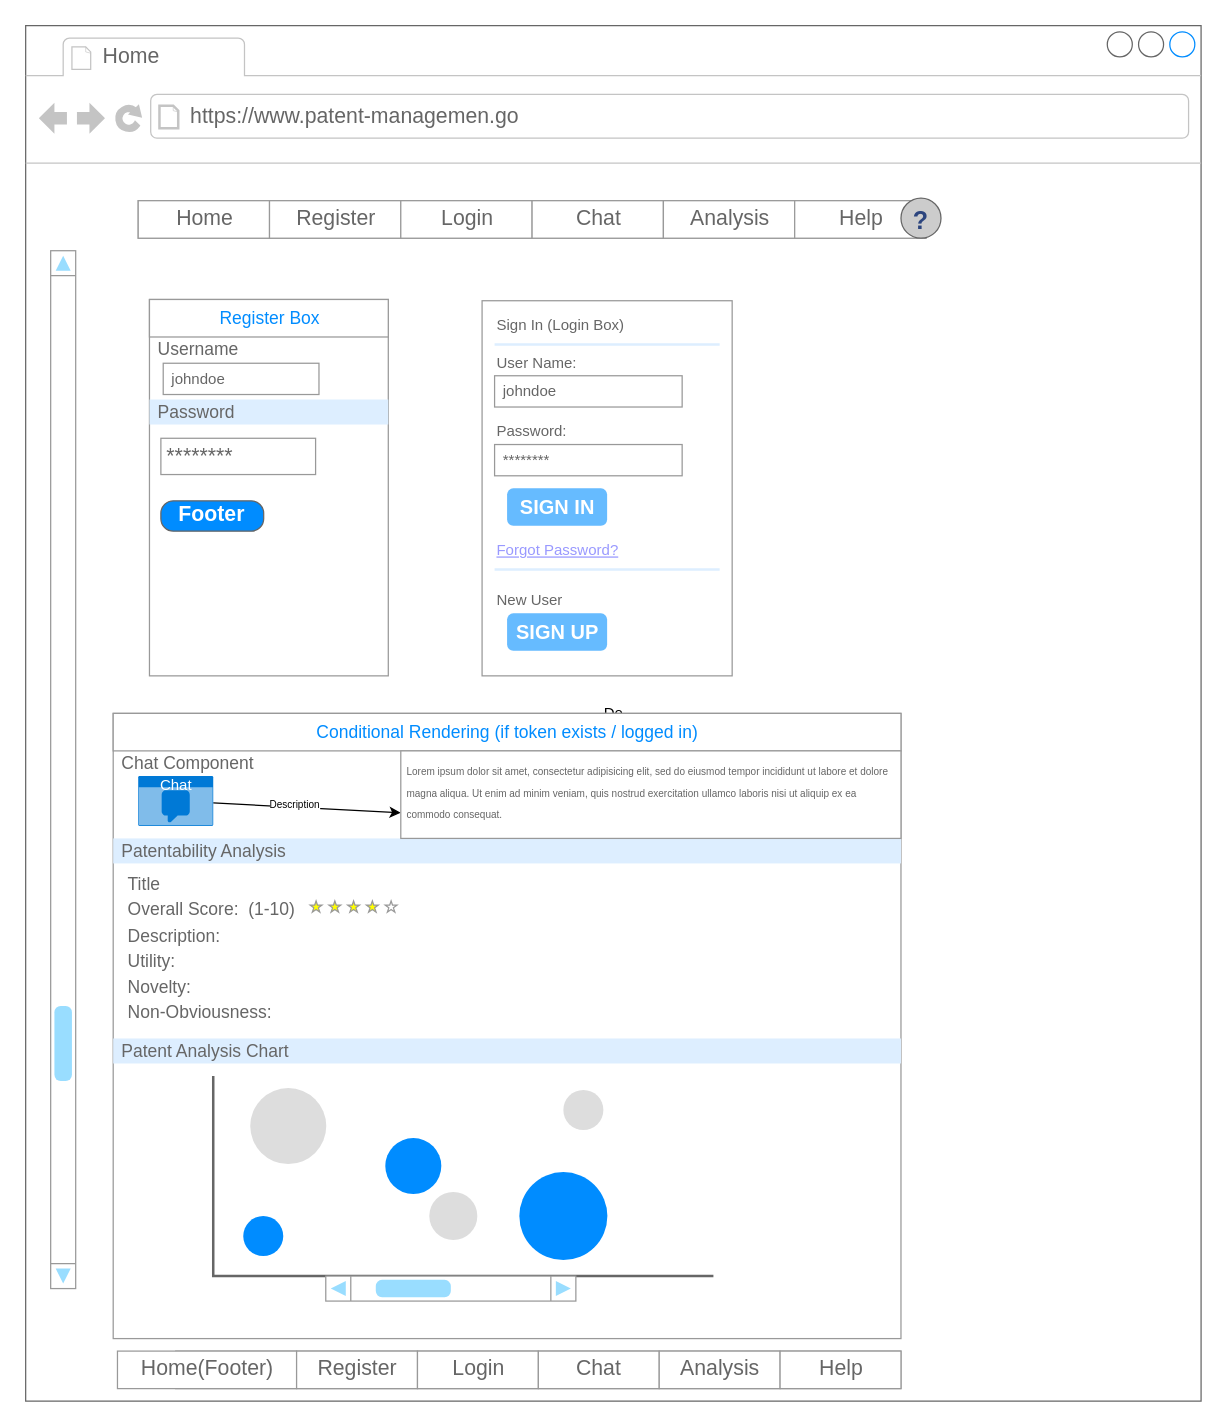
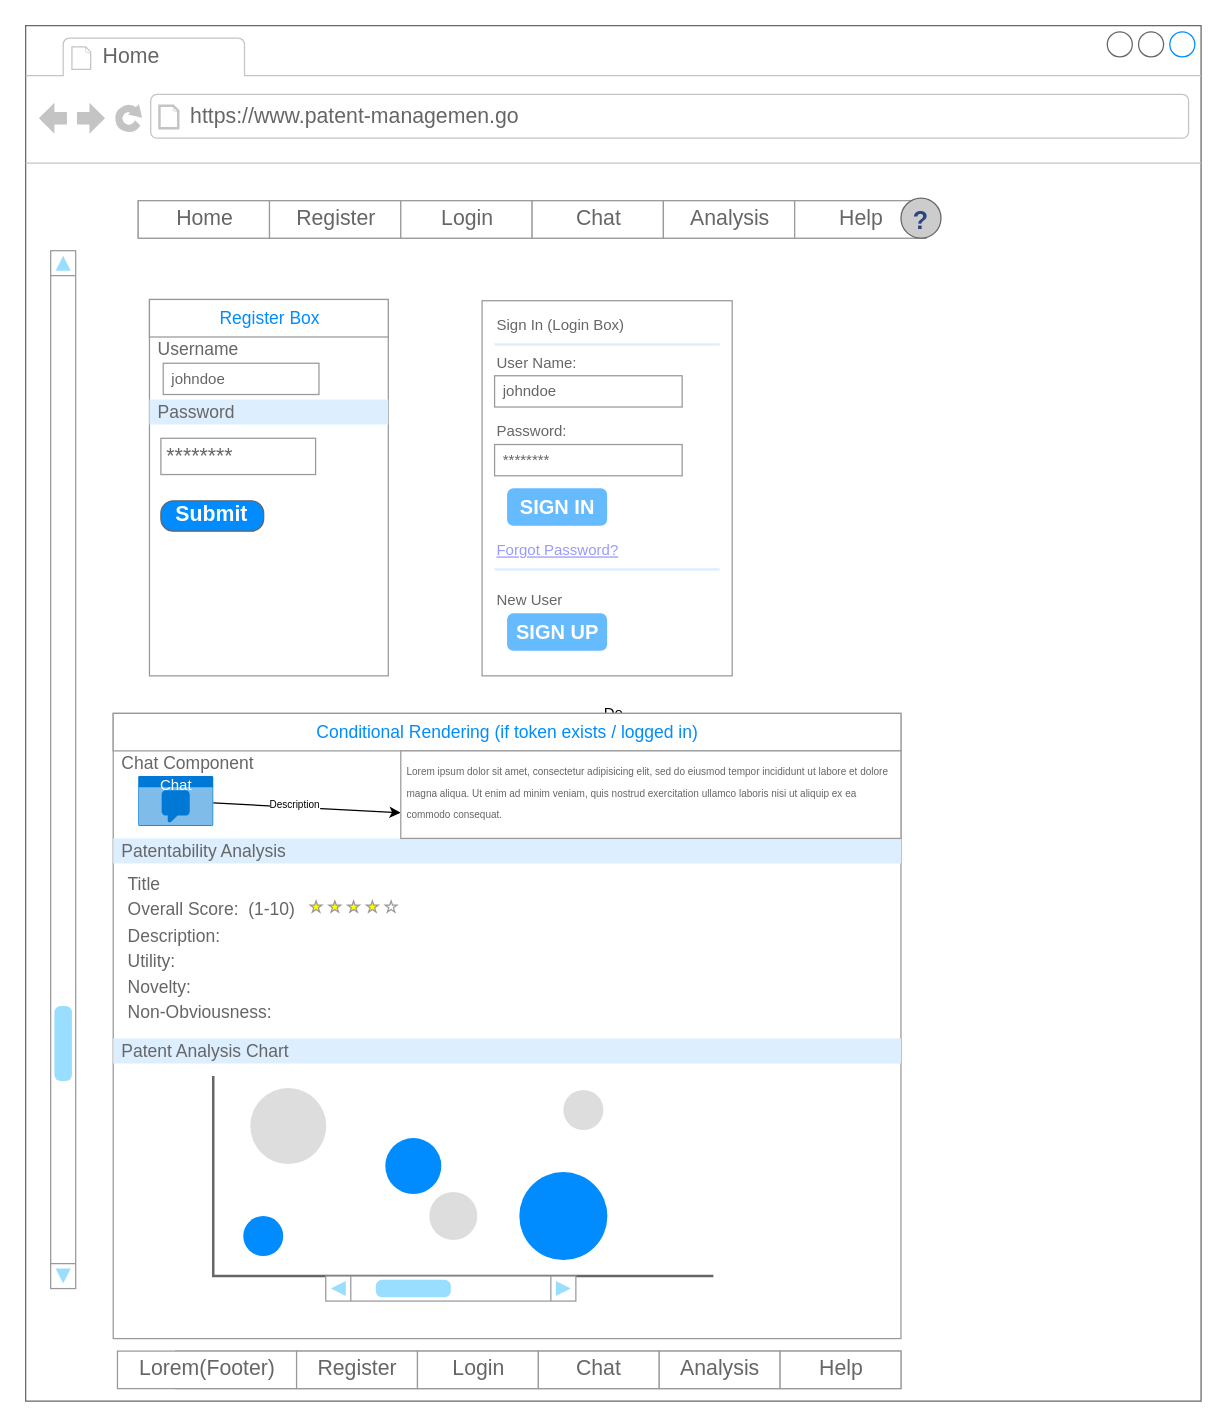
  <mxCell id="0" />
  <mxCell id="1" parent="0" />
  <mxCell id="2" value="De" style="strokeWidth=1;shadow=0;dashed=0;align=center;html=1;shape=mxgraph.mockup.containers.browserWindow;rSize=0;strokeColor=#666666;strokeColor2=#008cff;strokeColor3=#c4c4c4;mainText=,;recursiveResize=0;" vertex="1" parent="1"><mxGeometry y="20" width="940" height="1100" as="geometry" x="20" /></mxCell>
  <mxCell id="3" value="Home" style="strokeWidth=1;shadow=0;dashed=0;align=center;html=1;shape=mxgraph.mockup.containers.anchor;fontSize=17;fontColor=#666666;align=left;" vertex="1" parent="2"><mxGeometry x="60" y="12" width="110" height="26" as="geometry" /></mxCell>
  <mxCell id="4" value="https://www.patent-managemen.go" style="strokeWidth=1;shadow=0;dashed=0;align=center;html=1;shape=mxgraph.mockup.containers.anchor;rSize=0;fontSize=17;fontColor=#666666;align=left;" vertex="1" parent="2"><mxGeometry x="130" y="60" width="250" height="26" as="geometry" /></mxCell>
  <mxCell id="5" value="" style="strokeWidth=1;shadow=0;dashed=0;align=center;html=1;shape=mxgraph.mockup.forms.rrect;rSize=0;strokeColor=#999999;" vertex="1" parent="2"><mxGeometry x="90" y="140" width="630" height="30" as="geometry" /></mxCell>
  <mxCell id="6" value="Home" style="strokeColor=inherit;fillColor=inherit;gradientColor=inherit;strokeWidth=1;shadow=0;dashed=0;align=center;html=1;shape=mxgraph.mockup.forms.rrect;rSize=0;fontSize=17;fontColor=#666666;" vertex="1" parent="5"><mxGeometry width="105" height="30" as="geometry" /></mxCell>
  <mxCell id="7" value="Register" style="strokeColor=inherit;fillColor=inherit;gradientColor=inherit;strokeWidth=1;shadow=0;dashed=0;align=center;html=1;shape=mxgraph.mockup.forms.rrect;rSize=0;fontSize=17;fontColor=#666666;" vertex="1" parent="5"><mxGeometry x="105" width="105" height="30" as="geometry" /></mxCell>
  <mxCell id="8" value="Login" style="strokeColor=inherit;fillColor=inherit;gradientColor=inherit;strokeWidth=1;shadow=0;dashed=0;align=center;html=1;shape=mxgraph.mockup.forms.rrect;rSize=0;fontSize=17;fontColor=#666666;" vertex="1" parent="5"><mxGeometry x="210" width="105" height="30" as="geometry" /></mxCell>
  <mxCell id="9" value="Chat" style="strokeColor=inherit;fillColor=inherit;gradientColor=inherit;strokeWidth=1;shadow=0;dashed=0;align=center;html=1;shape=mxgraph.mockup.forms.rrect;rSize=0;fontSize=17;fontColor=#666666;" vertex="1" parent="5"><mxGeometry x="315" width="105" height="30" as="geometry" /></mxCell>
  <mxCell id="10" value="Analysis" style="strokeColor=inherit;fillColor=inherit;gradientColor=inherit;strokeWidth=1;shadow=0;dashed=0;align=center;html=1;shape=mxgraph.mockup.forms.rrect;rSize=0;fontSize=17;fontColor=#666666;" vertex="1" parent="5"><mxGeometry x="420" width="105" height="30" as="geometry" /></mxCell>
  <mxCell id="11" value="Help" style="strokeColor=inherit;fillColor=inherit;gradientColor=inherit;strokeWidth=1;shadow=0;dashed=0;align=center;html=1;shape=mxgraph.mockup.forms.rrect;rSize=0;fontSize=17;fontColor=#666666;" vertex="1" parent="5"><mxGeometry x="525" width="105" height="30" as="geometry" /></mxCell>
  <mxCell id="12" value="" style="strokeWidth=1;shadow=0;dashed=0;align=center;html=1;shape=mxgraph.mockup.forms.rrect;rSize=0;strokeColor=#999999;fillColor=#ffffff;" vertex="1" parent="2"><mxGeometry x="365" y="220" width="200" height="300" as="geometry" /></mxCell>
  <mxCell id="13" value="Sign In (Login Box)" style="strokeWidth=1;shadow=0;dashed=0;align=center;html=1;shape=mxgraph.mockup.forms.anchor;fontSize=12;fontColor=#666666;align=left;resizeWidth=1;spacingLeft=0;" vertex="1" parent="12"><mxGeometry width="100" height="20" relative="1" as="geometry"><mxPoint x="10" y="10" as="offset" /></mxGeometry></mxCell>
  <mxCell id="14" value="" style="shape=line;strokeColor=#ddeeff;strokeWidth=2;html=1;resizeWidth=1;" vertex="1" parent="12"><mxGeometry width="180" height="10" relative="1" as="geometry"><mxPoint x="10" y="30" as="offset" /></mxGeometry></mxCell>
  <mxCell id="15" value="User Name:" style="strokeWidth=1;shadow=0;dashed=0;align=center;html=1;shape=mxgraph.mockup.forms.anchor;fontSize=12;fontColor=#666666;align=left;resizeWidth=1;spacingLeft=0;" vertex="1" parent="12"><mxGeometry width="100" height="20" relative="1" as="geometry"><mxPoint x="10" y="40" as="offset" /></mxGeometry></mxCell>
  <mxCell id="16" value="johndoe" style="strokeWidth=1;shadow=0;dashed=0;align=center;html=1;shape=mxgraph.mockup.forms.rrect;rSize=0;strokeColor=#999999;fontColor=#666666;align=left;spacingLeft=5;resizeWidth=1;" vertex="1" parent="12"><mxGeometry width="150" height="25" relative="1" as="geometry"><mxPoint x="10" y="60" as="offset" /></mxGeometry></mxCell>
  <mxCell id="17" value="Password:" style="strokeWidth=1;shadow=0;dashed=0;align=center;html=1;shape=mxgraph.mockup.forms.anchor;fontSize=12;fontColor=#666666;align=left;resizeWidth=1;spacingLeft=0;" vertex="1" parent="12"><mxGeometry width="100" height="20" relative="1" as="geometry"><mxPoint x="10" y="95" as="offset" /></mxGeometry></mxCell>
  <mxCell id="18" value="********" style="strokeWidth=1;shadow=0;dashed=0;align=center;html=1;shape=mxgraph.mockup.forms.rrect;rSize=0;strokeColor=#999999;fontColor=#666666;align=left;spacingLeft=5;resizeWidth=1;" vertex="1" parent="12"><mxGeometry width="150" height="25" relative="1" as="geometry"><mxPoint x="10" y="115" as="offset" /></mxGeometry></mxCell>
  <mxCell id="19" value="SIGN IN" style="strokeWidth=1;shadow=0;dashed=0;align=center;html=1;shape=mxgraph.mockup.forms.rrect;rSize=5;strokeColor=none;fontColor=#ffffff;fillColor=#66bbff;fontSize=16;fontStyle=1;" vertex="1" parent="12"><mxGeometry y="1" width="80" height="30" relative="1" as="geometry"><mxPoint x="20" y="-150" as="offset" /></mxGeometry></mxCell>
  <mxCell id="20" value="Forgot Password?" style="strokeWidth=1;shadow=0;dashed=0;align=center;html=1;shape=mxgraph.mockup.forms.anchor;fontSize=12;fontColor=#9999ff;align=left;spacingLeft=0;fontStyle=4;resizeWidth=1;" vertex="1" parent="12"><mxGeometry y="1" width="150" height="20" relative="1" as="geometry"><mxPoint x="10" y="-110" as="offset" /></mxGeometry></mxCell>
  <mxCell id="21" value="" style="shape=line;strokeColor=#ddeeff;strokeWidth=2;html=1;resizeWidth=1;" vertex="1" parent="12"><mxGeometry y="1" width="180" height="10" relative="1" as="geometry"><mxPoint x="10" y="-90" as="offset" /></mxGeometry></mxCell>
  <mxCell id="22" value="New User" style="strokeWidth=1;shadow=0;dashed=0;align=center;html=1;shape=mxgraph.mockup.forms.anchor;fontSize=12;fontColor=#666666;align=left;spacingLeft=0;resizeWidth=1;" vertex="1" parent="12"><mxGeometry y="1" width="150" height="20" relative="1" as="geometry"><mxPoint x="10" y="-70" as="offset" /></mxGeometry></mxCell>
  <mxCell id="23" value="SIGN UP" style="strokeWidth=1;shadow=0;dashed=0;align=center;html=1;shape=mxgraph.mockup.forms.rrect;rSize=5;strokeColor=none;fontColor=#ffffff;fillColor=#66bbff;fontSize=16;fontStyle=1;" vertex="1" parent="12"><mxGeometry y="1" width="80" height="30" relative="1" as="geometry"><mxPoint x="20" y="-50" as="offset" /></mxGeometry></mxCell>
  <mxCell id="24" value="" style="strokeWidth=1;shadow=0;dashed=0;align=center;html=1;shape=mxgraph.mockup.forms.rrect;rSize=0;strokeColor=#999999;fillColor=#ffffff;" vertex="1" parent="2"><mxGeometry x="99" y="219" width="191" height="301" as="geometry" /></mxCell>
  <mxCell id="25" value="&lt;font style=&quot;font-size: 14px;&quot;&gt;Register Box&lt;/font&gt;" style="strokeWidth=1;shadow=0;dashed=0;align=center;html=1;shape=mxgraph.mockup.forms.rrect;rSize=0;strokeColor=#999999;fontColor=#008cff;fontSize=17;fillColor=#ffffff;resizeWidth=1;" vertex="1" parent="24"><mxGeometry width="191" height="30" relative="1" as="geometry" /></mxCell>
  <mxCell id="26" value="&lt;font style=&quot;font-size: 14px;&quot;&gt;Username&lt;/font&gt;" style="strokeWidth=1;shadow=0;dashed=0;align=center;html=1;shape=mxgraph.mockup.forms.anchor;fontSize=17;fontColor=#666666;align=left;spacingLeft=5;resizeWidth=1;" vertex="1" parent="24"><mxGeometry width="191" height="20" relative="1" as="geometry"><mxPoint y="30" as="offset" /></mxGeometry></mxCell>
  <mxCell id="27" value="" style="strokeWidth=1;shadow=0;dashed=0;align=center;html=1;shape=mxgraph.mockup.forms.anchor;fontSize=17;fontColor=#666666;align=left;spacingLeft=5;resizeWidth=1;" vertex="1" parent="24"><mxGeometry width="191" height="20" relative="1" as="geometry"><mxPoint y="50" as="offset" /></mxGeometry></mxCell>
  <mxCell id="28" value="&lt;font style=&quot;font-size: 14px;&quot;&gt;Password&lt;/font&gt;" style="strokeWidth=1;shadow=0;dashed=0;align=center;html=1;shape=mxgraph.mockup.forms.rrect;rSize=0;fontSize=17;fontColor=#666666;align=left;spacingLeft=5;fillColor=#ddeeff;strokeColor=none;resizeWidth=1;" vertex="1" parent="24"><mxGeometry width="191" height="20" relative="1" as="geometry"><mxPoint y="80" as="offset" /></mxGeometry></mxCell>
  <mxCell id="29" value="********" style="strokeWidth=1;shadow=0;dashed=0;align=center;html=1;shape=mxgraph.mockup.forms.pwField;strokeColor=#999999;mainText=;align=left;fontColor=#666666;fontSize=17;spacingLeft=3;" vertex="1" parent="24"><mxGeometry x="9.135" y="111" width="123.735" height="29" as="geometry" /></mxCell>
  <mxCell id="30" value="johndoe" style="strokeWidth=1;shadow=0;dashed=0;align=center;html=1;shape=mxgraph.mockup.forms.rrect;rSize=0;strokeColor=#999999;fontColor=#666666;align=left;spacingLeft=5;resizeWidth=1;" vertex="1" parent="24"><mxGeometry width="124.565" height="25" relative="1" as="geometry"><mxPoint x="11" y="51" as="offset" /></mxGeometry></mxCell>
- <mxCell id="31" value="Footer" style="strokeWidth=1;shadow=0;dashed=0;align=center;html=1;shape=mxgraph.mockup.buttons.button;strokeColor=#666666;fontColor=#ffffff;mainText=;buttonStyle=round;fontSize=17;fontStyle=1;fillColor=#008cff;whiteSpace=wrap;" vertex="1" parent="24"><mxGeometry x="9.135" y="161" width="82.213" height="24.28" as="geometry" /></mxCell>
+ <mxCell id="31" value="Submit" style="strokeWidth=1;shadow=0;dashed=0;align=center;html=1;shape=mxgraph.mockup.buttons.button;strokeColor=#666666;fontColor=#ffffff;mainText=;buttonStyle=round;fontSize=17;fontStyle=1;fillColor=#008cff;whiteSpace=wrap;" vertex="1" parent="24"><mxGeometry x="9.135" y="161" width="82.213" height="24.28" as="geometry" /></mxCell>
  <mxCell id="32" value="" style="verticalLabelPosition=bottom;shadow=0;dashed=0;align=center;html=1;verticalAlign=top;strokeWidth=1;shape=mxgraph.mockup.misc.help_icon;fontSize=14;" vertex="1" parent="2"><mxGeometry x="700" y="138" width="32" height="32" as="geometry" /></mxCell>
  <mxCell id="33" value="" style="strokeWidth=1;shadow=0;dashed=0;align=center;html=1;shape=mxgraph.mockup.forms.rrect;rSize=0;strokeColor=#999999;fillColor=#ffffff;" vertex="1" parent="2"><mxGeometry x="70" y="550" width="630" height="500" as="geometry" /></mxCell>
  <mxCell id="34" value="&lt;font style=&quot;font-size: 14px;&quot;&gt;Conditional Rendering (if token exists / logged in)&lt;/font&gt;" style="strokeWidth=1;shadow=0;dashed=0;align=center;html=1;shape=mxgraph.mockup.forms.rrect;rSize=0;strokeColor=#999999;fontColor=#008cff;fontSize=17;fillColor=#ffffff;resizeWidth=1;" vertex="1" parent="33"><mxGeometry width="630" height="30" relative="1" as="geometry" /></mxCell>
  <mxCell id="35" value="&lt;font style=&quot;font-size: 14px;&quot;&gt;Chat Component&lt;/font&gt;" style="strokeWidth=1;shadow=0;dashed=0;align=center;html=1;shape=mxgraph.mockup.forms.anchor;fontSize=17;fontColor=#666666;align=left;spacingLeft=5;resizeWidth=1;" vertex="1" parent="33"><mxGeometry width="480" height="20" relative="1" as="geometry"><mxPoint y="30" as="offset" /></mxGeometry></mxCell>
  <mxCell id="36" value="" style="strokeWidth=1;shadow=0;dashed=0;align=center;html=1;shape=mxgraph.mockup.forms.anchor;fontSize=17;fontColor=#666666;align=left;spacingLeft=5;resizeWidth=1;" vertex="1" parent="33"><mxGeometry width="480" height="20" relative="1" as="geometry"><mxPoint y="50" as="offset" /></mxGeometry></mxCell>
  <mxCell id="37" value="&lt;font style=&quot;font-size: 14px;&quot;&gt;Patentability Analysis&lt;/font&gt;" style="strokeWidth=1;shadow=0;dashed=0;align=center;html=1;shape=mxgraph.mockup.forms.rrect;rSize=0;fontSize=17;fontColor=#666666;align=left;spacingLeft=5;fillColor=#ddeeff;strokeColor=none;resizeWidth=1;" vertex="1" parent="33"><mxGeometry width="630" height="20" relative="1" as="geometry"><mxPoint y="100" as="offset" /></mxGeometry></mxCell>
  <mxCell id="38" value="&lt;font style=&quot;font-size: 14px;&quot;&gt;Patent Analysis Chart&lt;/font&gt;" style="strokeWidth=1;shadow=0;dashed=0;align=center;html=1;shape=mxgraph.mockup.forms.rrect;rSize=0;fontSize=17;fontColor=#666666;align=left;spacingLeft=5;fillColor=#ddeeff;strokeColor=none;resizeWidth=1;" vertex="1" parent="33"><mxGeometry width="630" height="20" relative="1" as="geometry"><mxPoint y="260" as="offset" /></mxGeometry></mxCell>
  <mxCell id="39" value="&lt;span style=&quot;font-size: 14px;&quot;&gt;Title&lt;br&gt;Overall Score:&amp;nbsp; (1-10)&lt;br&gt;Description:&lt;br&gt;Utility:&lt;br&gt;Novelty:&lt;br&gt;Non-Obviousness:&lt;br&gt;&lt;br&gt;&lt;br&gt;&lt;/span&gt;" style="strokeWidth=1;shadow=0;dashed=0;align=center;html=1;shape=mxgraph.mockup.text.bulletedList;textColor=#666666;mainText=,,,,;textSize=17;bulletStyle=none;strokeColor=none;fillColor=none;align=left;verticalAlign=top;fontSize=17;fontColor=#666666;" vertex="1" parent="33"><mxGeometry x="10" y="120" width="460" height="140" as="geometry" /></mxCell>
  <mxCell id="40" value="" style="edgeStyle=none;html=1;fontSize=14;entryX=0.365;entryY=0.159;entryDx=0;entryDy=0;entryPerimeter=0;" edge="1" parent="33" source="42" target="33"><mxGeometry relative="1" as="geometry" /></mxCell>
  <mxCell id="41" value="Description" style="edgeLabel;html=1;align=center;verticalAlign=middle;resizable=0;points=[];fontSize=8;" vertex="1" connectable="0" parent="40"><mxGeometry x="-0.721" relative="1" as="geometry"><mxPoint x="44" as="offset" /></mxGeometry></mxCell>
  <mxCell id="42" value="Chat" style="html=1;strokeColor=none;fillColor=#0079D6;labelPosition=center;verticalLabelPosition=middle;verticalAlign=top;align=center;fontSize=12;outlineConnect=0;spacingTop=-6;fontColor=#FFFFFF;sketch=0;shape=mxgraph.sitemap.chat;" vertex="1" parent="33"><mxGeometry x="20" y="50" width="60" height="40" as="geometry" /></mxCell>
  <mxCell id="43" value="" style="strokeWidth=1;shadow=0;dashed=0;align=center;html=1;shape=mxgraph.mockup.forms.anchor;align=right;spacingRight=2;fontColor=#666666;fontSize=14;" vertex="1" parent="33"><mxGeometry x="230" y="61.5" width="50" height="17" as="geometry" /></mxCell>
  <mxCell id="44" value="&lt;font style=&quot;font-size: 8px;&quot;&gt;Lorem ipsum dolor sit amet, consectetur adipisicing elit, sed do eiusmod tempor incididunt ut labore et dolore magna aliqua. Ut enim ad minim veniam, quis nostrud exercitation ullamco laboris nisi ut aliquip ex ea commodo consequat.&lt;/font&gt;" style="strokeWidth=1;shadow=0;dashed=0;align=center;html=1;shape=mxgraph.mockup.forms.rrect;fillColor=#ffffff;rSize=0;fontColor=#666666;align=left;spacingLeft=3;strokeColor=#999999;verticalAlign=top;whiteSpace=wrap;fontSize=14;" vertex="1" parent="33"><mxGeometry x="230" y="30" width="400" height="70" as="geometry" /></mxCell>
  <mxCell id="45" value="" style="verticalLabelPosition=bottom;shadow=0;dashed=0;align=center;html=1;verticalAlign=top;strokeWidth=1;shape=mxgraph.mockup.graphics.bubbleChart;strokeColor=none;strokeColor2=none;strokeColor3=#666666;fillColor2=#008cff;fillColor3=#dddddd;fontSize=8;" vertex="1" parent="33"><mxGeometry x="80" y="290" width="400" height="160" as="geometry" /></mxCell>
  <mxCell id="46" value="" style="verticalLabelPosition=bottom;shadow=0;dashed=0;align=center;html=1;verticalAlign=top;strokeWidth=1;shape=mxgraph.mockup.navigation.scrollBar;strokeColor=#999999;barPos=20;fillColor2=#99ddff;strokeColor2=none;fontSize=8;" vertex="1" parent="33"><mxGeometry x="170" y="450" width="200" height="20" as="geometry" /></mxCell>
  <mxCell id="47" value="" style="verticalLabelPosition=bottom;shadow=0;dashed=0;align=center;html=1;verticalAlign=top;strokeWidth=1;shape=mxgraph.mockup.misc.rating;strokeColor=#999999;fillColor=#ffff00;emptyFillColor=#ffffff;grade=4;ratingScale=5;ratingStyle=star;fontSize=8;" vertex="1" parent="33"><mxGeometry x="157.5" y="150" width="225" height="10" as="geometry" /></mxCell>
  <mxCell id="48" value="" style="verticalLabelPosition=bottom;shadow=0;dashed=0;align=center;html=1;verticalAlign=top;strokeWidth=1;shape=mxgraph.mockup.navigation.scrollBar;strokeColor=#999999;barPos=20;fillColor2=#99ddff;strokeColor2=none;direction=north;fontSize=8;" vertex="1" parent="2"><mxGeometry x="20" y="180" width="20" height="830" as="geometry" /></mxCell>
  <mxCell id="49" value="" style="strokeWidth=1;shadow=0;dashed=0;align=center;html=1;shape=mxgraph.mockup.forms.rrect;rSize=0;strokeColor=#999999;" vertex="1" parent="2"><mxGeometry x="120" y="1060" width="580" height="30" as="geometry" /></mxCell>
- <mxCell id="50" value="Home(Footer)" style="strokeColor=inherit;fillColor=inherit;gradientColor=inherit;strokeWidth=1;shadow=0;dashed=0;align=center;html=1;shape=mxgraph.mockup.forms.rrect;rSize=0;fontSize=17;fontColor=#666666;" vertex="1" parent="49"><mxGeometry x="-46.586" width="143.253" height="30" as="geometry" /></mxCell>
+ <mxCell id="50" value="Lorem(Footer)" style="strokeColor=inherit;fillColor=inherit;gradientColor=inherit;strokeWidth=1;shadow=0;dashed=0;align=center;html=1;shape=mxgraph.mockup.forms.rrect;rSize=0;fontSize=17;fontColor=#666666;" vertex="1" parent="49"><mxGeometry x="-46.586" width="143.253" height="30" as="geometry" /></mxCell>
  <mxCell id="51" value="Register" style="strokeColor=inherit;fillColor=inherit;gradientColor=inherit;strokeWidth=1;shadow=0;dashed=0;align=center;html=1;shape=mxgraph.mockup.forms.rrect;rSize=0;fontSize=17;fontColor=#666666;" vertex="1" parent="49"><mxGeometry x="96.667" width="96.667" height="30" as="geometry" /></mxCell>
  <mxCell id="52" value="Login" style="strokeColor=inherit;fillColor=inherit;gradientColor=inherit;strokeWidth=1;shadow=0;dashed=0;align=center;html=1;shape=mxgraph.mockup.forms.rrect;rSize=0;fontSize=17;fontColor=#666666;" vertex="1" parent="49"><mxGeometry x="193.333" width="96.667" height="30" as="geometry" /></mxCell>
  <mxCell id="53" value="Chat" style="strokeColor=inherit;fillColor=inherit;gradientColor=inherit;strokeWidth=1;shadow=0;dashed=0;align=center;html=1;shape=mxgraph.mockup.forms.rrect;rSize=0;fontSize=17;fontColor=#666666;" vertex="1" parent="49"><mxGeometry x="290" width="96.667" height="30" as="geometry" /></mxCell>
  <mxCell id="54" value="Analysis" style="strokeColor=inherit;fillColor=inherit;gradientColor=inherit;strokeWidth=1;shadow=0;dashed=0;align=center;html=1;shape=mxgraph.mockup.forms.rrect;rSize=0;fontSize=17;fontColor=#666666;" vertex="1" parent="49"><mxGeometry x="386.667" width="96.667" height="30" as="geometry" /></mxCell>
  <mxCell id="55" value="Help" style="strokeColor=inherit;fillColor=inherit;gradientColor=inherit;strokeWidth=1;shadow=0;dashed=0;align=center;html=1;shape=mxgraph.mockup.forms.rrect;rSize=0;fontSize=17;fontColor=#666666;" vertex="1" parent="49"><mxGeometry x="483.333" width="96.667" height="30" as="geometry" /></mxCell>
